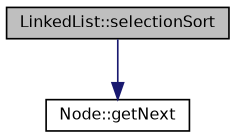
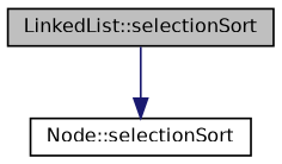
  digraph {
    rankdir=TB
    node [color=black fontname=Helvetica fontsize=10 shape=record style=filled]
    n1 [fillcolor=grey75 fontcolor=black height=0.2 label="LinkedList::selectionSort" width=0.4]
-   n2 [fillcolor=white height=0.2 label="Node::getNext" width=0.4]
+   n2 [fillcolor=white height=0.2 label="Node::selectionSort" width=0.4]
    n1 -> n2 [color=midnightblue fontname=Helvetica fontsize=10 labelfontname=Helvetica labelfontsize=10 style=solid]
  }
